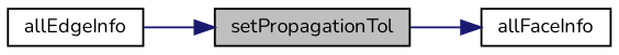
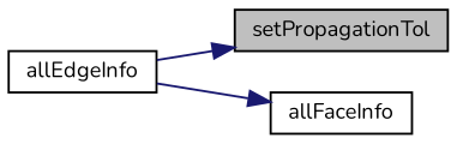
  digraph {
    fontname=Nunito
    rankdir=LR
    node [color=black fontname=Nunito fontsize=10 shape=record]
    edge [color=midnightblue fontname=Nunito fontsize=10 labelfontname=FreeSans labelfontsize=10 style=solid]
    n1 [fillcolor=grey75 fontcolor=black height=0.2 label=setPropagationTol style=filled width=0.4]
    n2 [height=0.2 label=allFaceInfo width=0.4]
    n3 [height=0.2 label=allEdgeInfo width=0.4]
-   n1 -> n2
+   n3 -> n2
    n3 -> n1
  }
